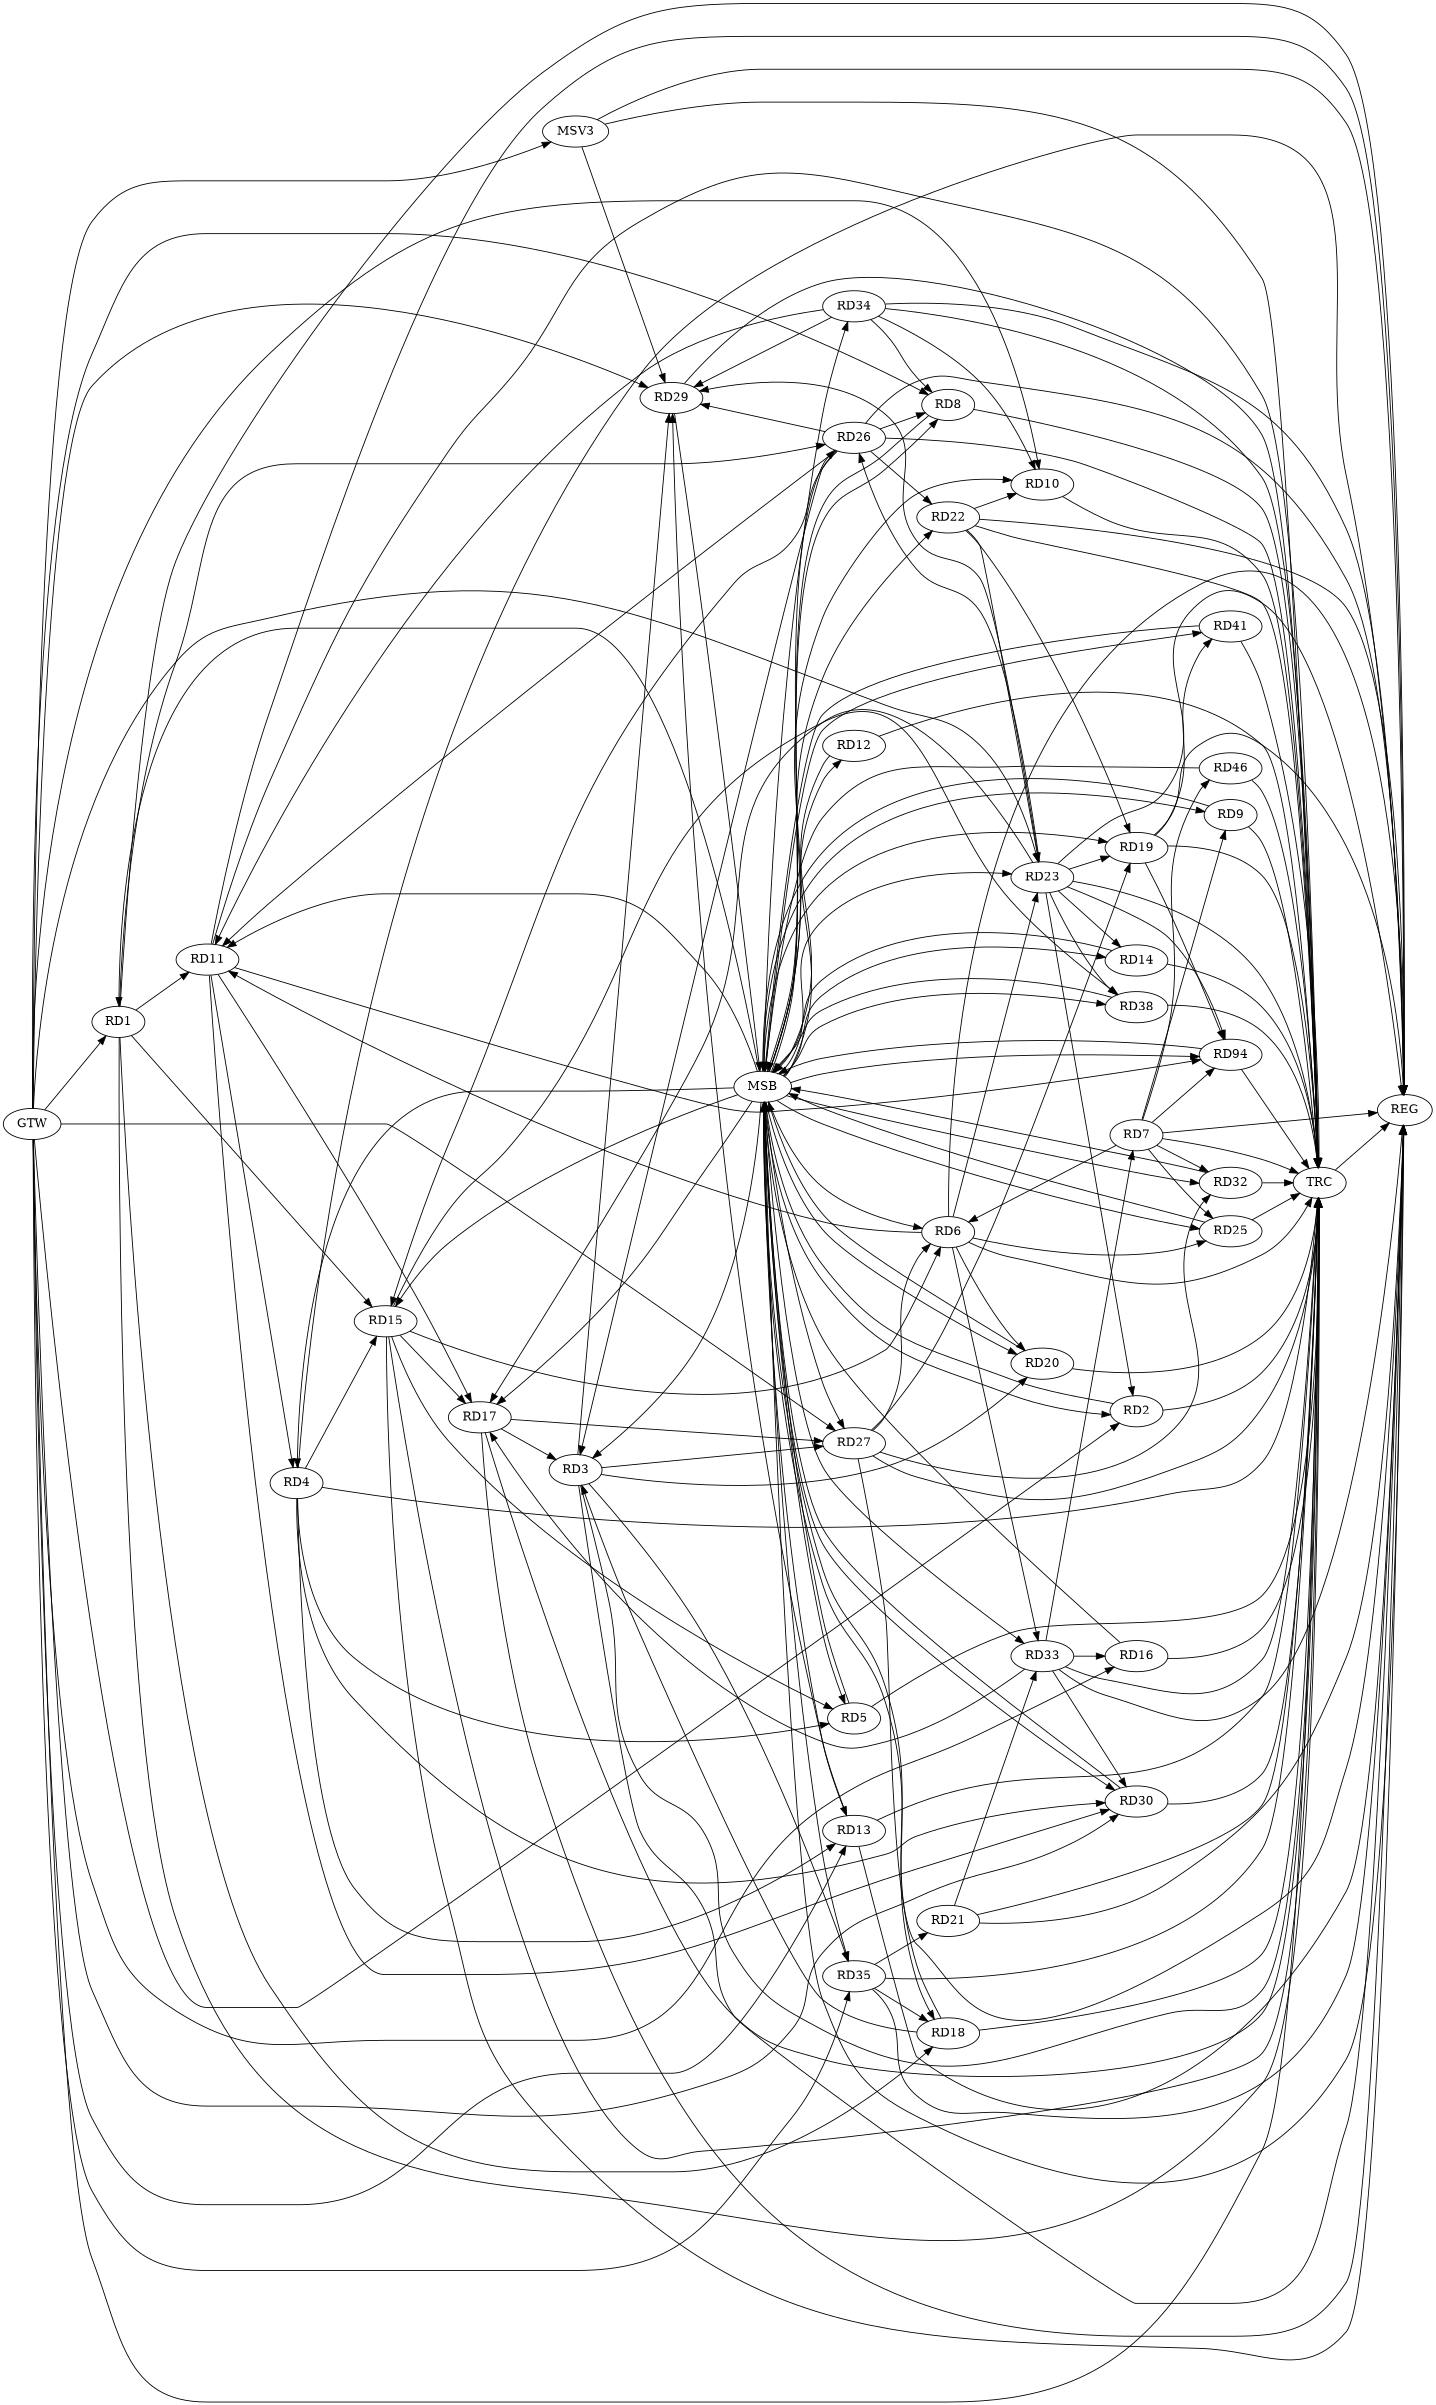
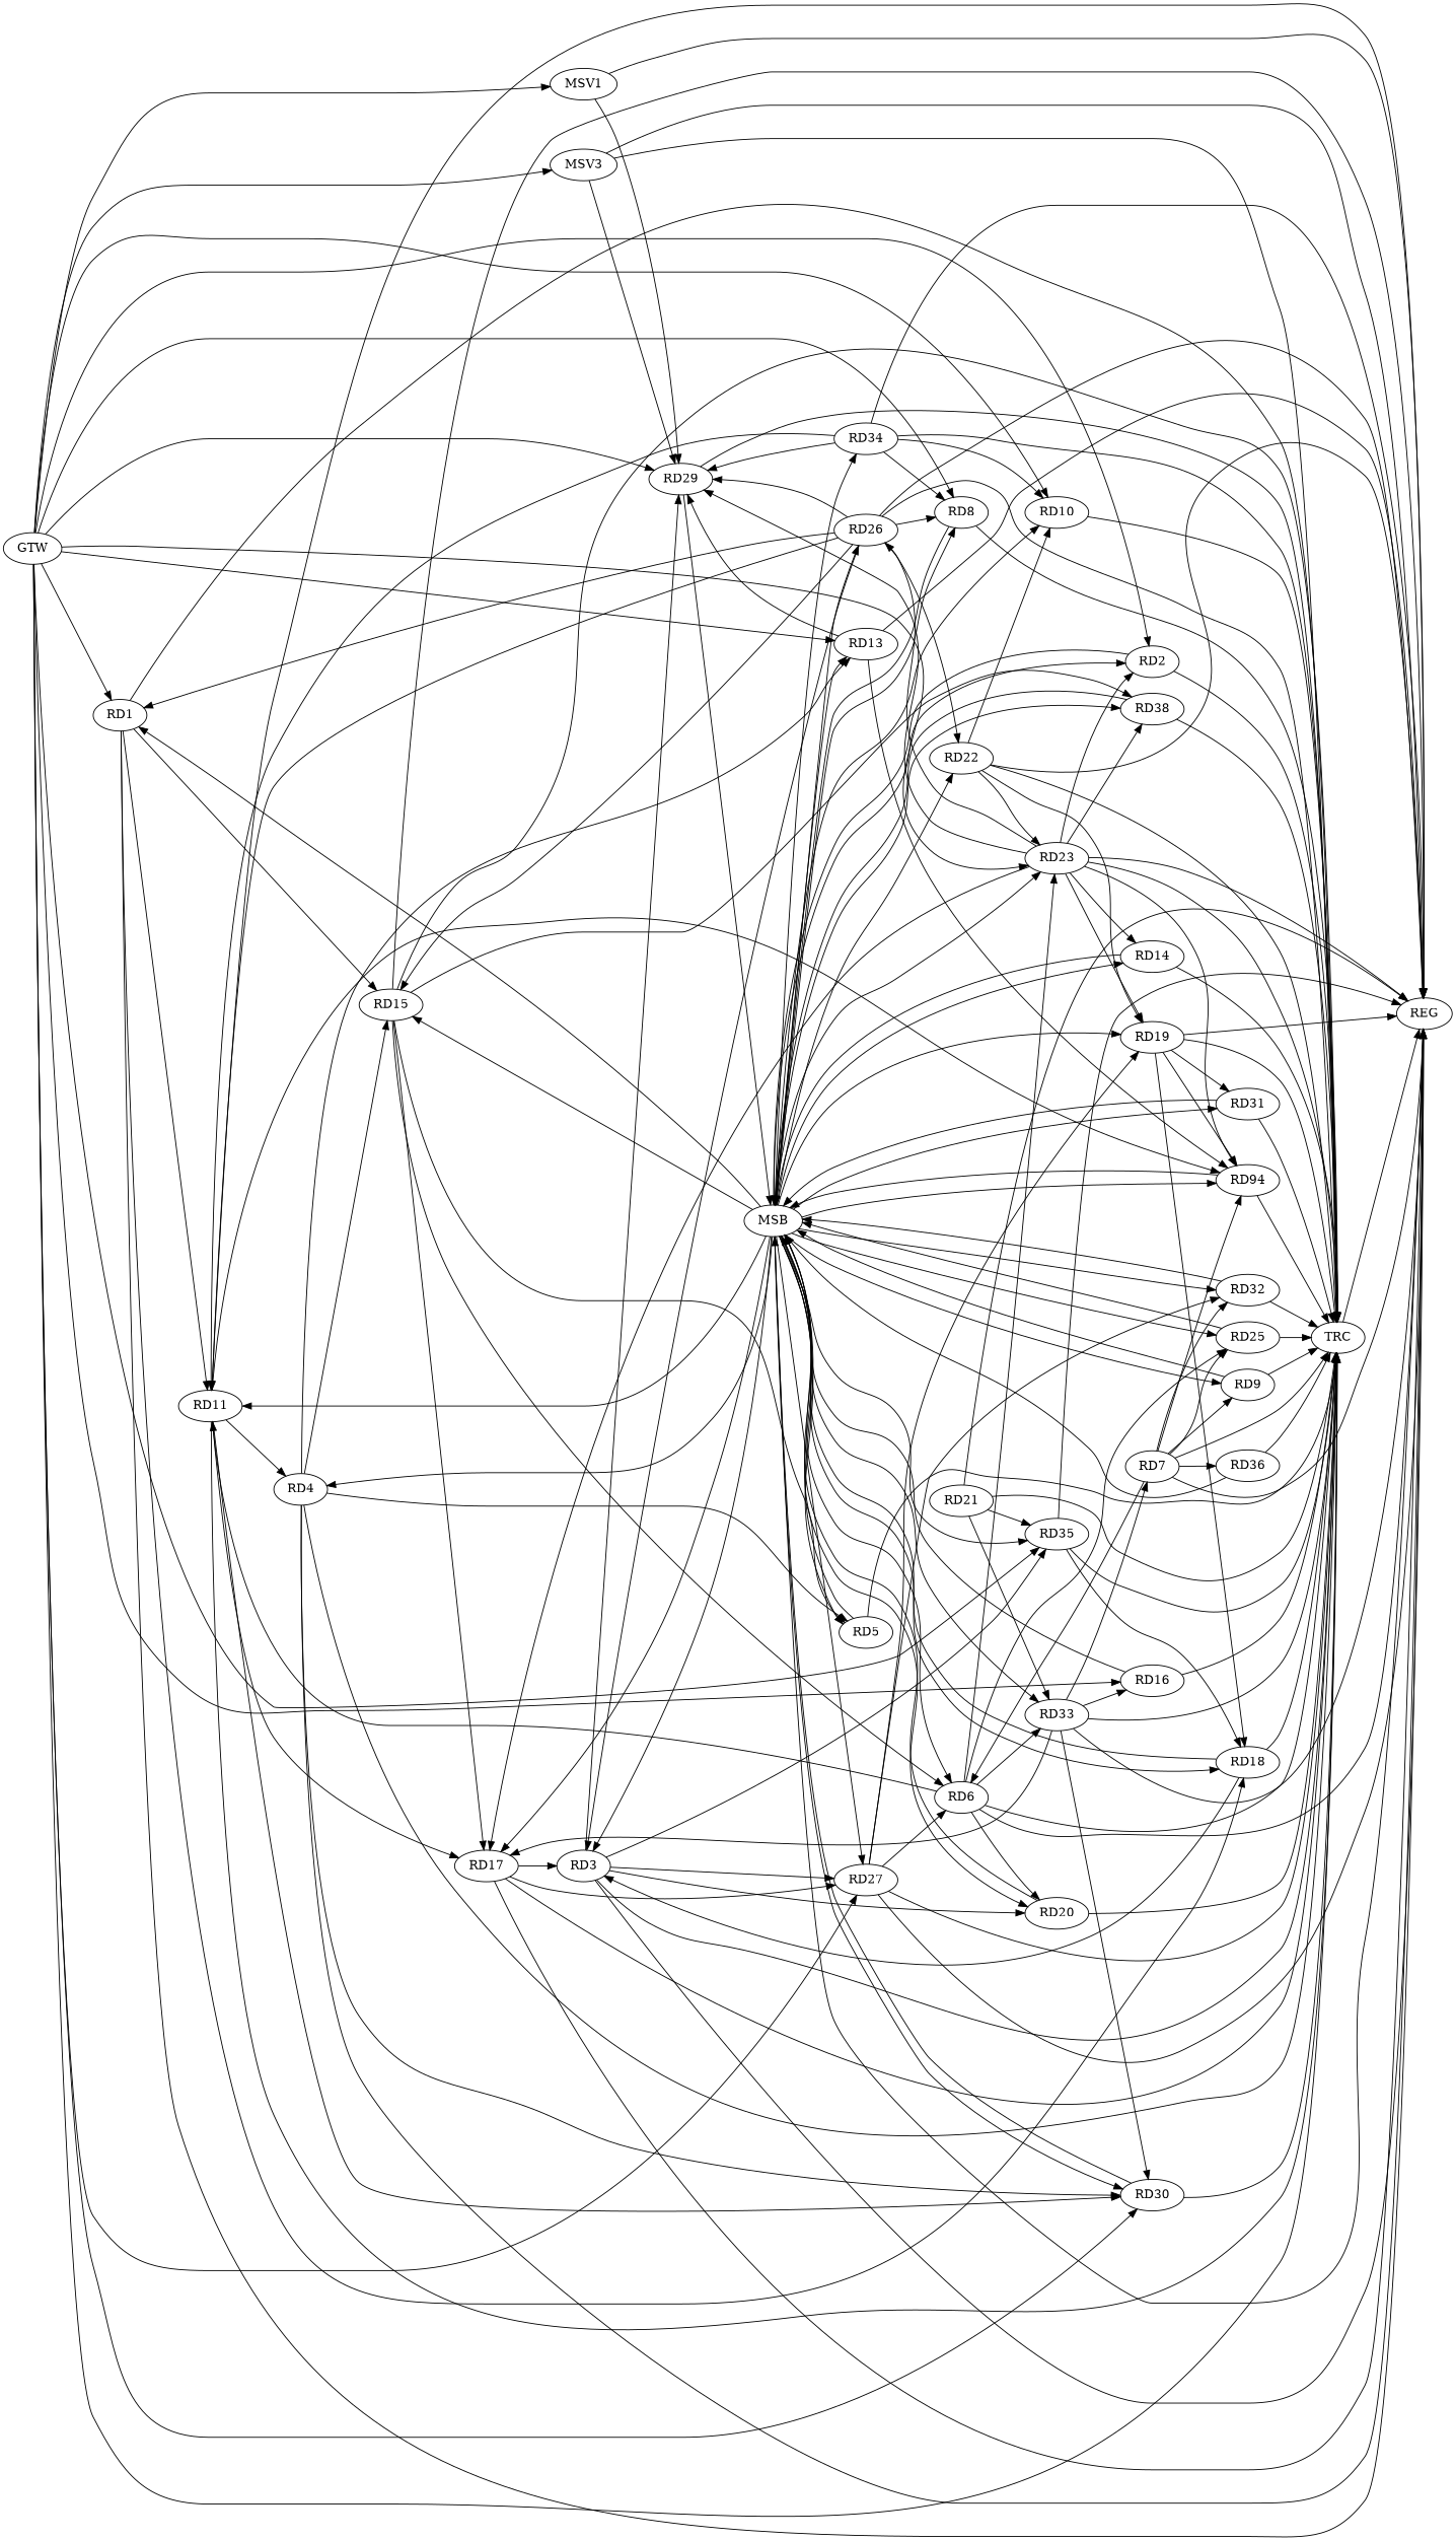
  strict digraph {
    rankdir=LR
    n1 [label=RD1]
    n2 [label=RD11]
    n3 [label=RD15]
    n4 [label=RD18]
    n5 [label=RD26]
    n6 [label=REG]
    n7 [label=TRC]
    n8 [label=RD4]
    n9 [label=RD30]
    n10 [label=RD94]
    n11 [label=RD17]
    n12 [label=RD5]
    n13 [label=RD6]
    n14 [label=RD38]
    n15 [label=MSB]
    n16 [label=RD3]
    n17 [label=RD29]
    n18 [label=RD8]
    n19 [label=RD22]
    n20 [label=RD2]
    n21 [label=RD20]
    n22 [label=RD27]
    n23 [label=RD35]
    n24 [label=RD13]
    n25 [label=RD23]
    n26 [label=RD25]
    n27 [label=RD33]
    n28 [label=RD9]
    n29 [label=RD32]
    n30 [label=RD10]
-   n31 [label=RD12]
    n32 [label=RD14]
    n33 [label=RD19]
-   n34 [label=RD41]
+   n34 [label=RD31]
    n35 [label=RD34]
    n36 [label=RD21]
    n37 [label=RD7]
    n38 [label=RD16]
-   n39 [label=RD46]
+   n39 [label=RD36]
    n40 [label=GTW]
+   n41 [label=MSV1]
    n42 [label=MSV3]
    n1 -> n2
    n1 -> n3
    n1 -> n4
-   n1 -> n5
+   n5 -> n1
    n1 -> n6
    n1 -> n7
    n2 -> n6
    n2 -> n7
    n2 -> n8
    n2 -> n9
    n2 -> n10
    n2 -> n11
    n3 -> n6
    n3 -> n7
    n3 -> n11
    n3 -> n12
    n3 -> n13
    n3 -> n14
    n4 -> n7
    n4 -> n15
    n4 -> n16
    n5 -> n2
    n5 -> n3
    n5 -> n6
    n5 -> n7
    n5 -> n16
    n5 -> n17
    n5 -> n18
    n5 -> n19
    n7 -> n6
    n8 -> n3
    n8 -> n6
    n8 -> n7
    n8 -> n9
    n8 -> n12
    n8 -> n24
    n9 -> n7
    n9 -> n15
    n10 -> n7
    n10 -> n15
    n11 -> n6
    n11 -> n7
    n11 -> n16
    n11 -> n22
    n12 -> n7
    n12 -> n15
    n13 -> n2
    n13 -> n6
    n13 -> n7
    n13 -> n21
    n13 -> n25
    n13 -> n26
    n13 -> n27
    n14 -> n7
    n14 -> n15
    n15 -> n1
    n15 -> n2
    n15 -> n3
    n15 -> n4
    n15 -> n5
    n15 -> n6
    n15 -> n8
    n15 -> n9
    n15 -> n10
    n15 -> n11
    n15 -> n12
    n15 -> n13
    n15 -> n14
    n15 -> n16
    n15 -> n18
    n15 -> n19
    n15 -> n20
    n15 -> n21
    n15 -> n22
    n15 -> n23
    n15 -> n24
    n15 -> n25
    n15 -> n26
    n15 -> n27
    n15 -> n28
    n15 -> n29
    n15 -> n30
-   n15 -> n31
    n15 -> n32
    n15 -> n33
    n15 -> n34
    n15 -> n35
    n16 -> n6
    n16 -> n7
    n16 -> n17
    n16 -> n21
    n16 -> n22
    n16 -> n23
    n17 -> n7
    n17 -> n15
    n18 -> n7
    n18 -> n15
    n19 -> n6
    n19 -> n7
    n19 -> n25
    n19 -> n30
    n19 -> n33
    n20 -> n7
    n20 -> n15
    n21 -> n7
    n21 -> n15
    n22 -> n6
    n22 -> n7
    n22 -> n13
    n22 -> n29
    n22 -> n33
    n23 -> n4
    n23 -> n6
    n23 -> n7
-   n23 -> n36
+   n36 -> n23
    n24 -> n6
-   n24 -> n7
+   n24 -> n10
    n24 -> n17
    n25 -> n5
    n25 -> n6
    n25 -> n7
    n25 -> n10
    n25 -> n11
    n25 -> n14
    n25 -> n17
    n25 -> n20
    n25 -> n32
    n25 -> n33
    n26 -> n7
    n26 -> n15
    n27 -> n6
    n27 -> n7
    n27 -> n9
    n27 -> n11
    n27 -> n37
    n27 -> n38
    n28 -> n7
    n28 -> n15
    n29 -> n7
    n29 -> n15
    n30 -> n7
-   n31 -> n7
-   n31 -> n15
    n32 -> n7
    n32 -> n15
+   n33 -> n4
    n33 -> n6
    n33 -> n7
    n33 -> n10
    n33 -> n34
    n34 -> n7
    n34 -> n15
    n35 -> n2
    n35 -> n6
    n35 -> n7
    n35 -> n17
    n35 -> n18
    n35 -> n30
    n36 -> n6
    n36 -> n7
    n36 -> n27
    n37 -> n6
    n37 -> n7
    n37 -> n10
    n37 -> n13
    n37 -> n26
    n37 -> n28
    n37 -> n29
    n37 -> n39
    n38 -> n7
    n38 -> n15
    n39 -> n7
    n39 -> n15
    n40 -> n1
    n40 -> n7
    n40 -> n9
    n40 -> n17
    n40 -> n18
    n40 -> n20
    n40 -> n22
    n40 -> n23
    n40 -> n24
    n40 -> n25
    n40 -> n30
    n40 -> n38
+   n40 -> n41
    n40 -> n42
+   n41 -> n6
+   n41 -> n17
    n42 -> n6
    n42 -> n7
    n42 -> n17
  }
